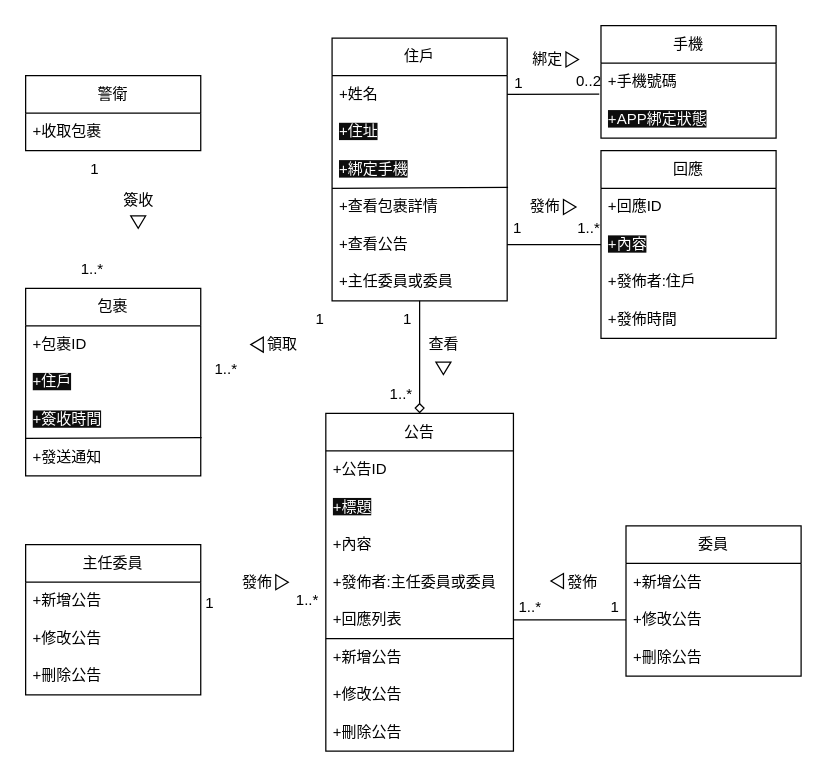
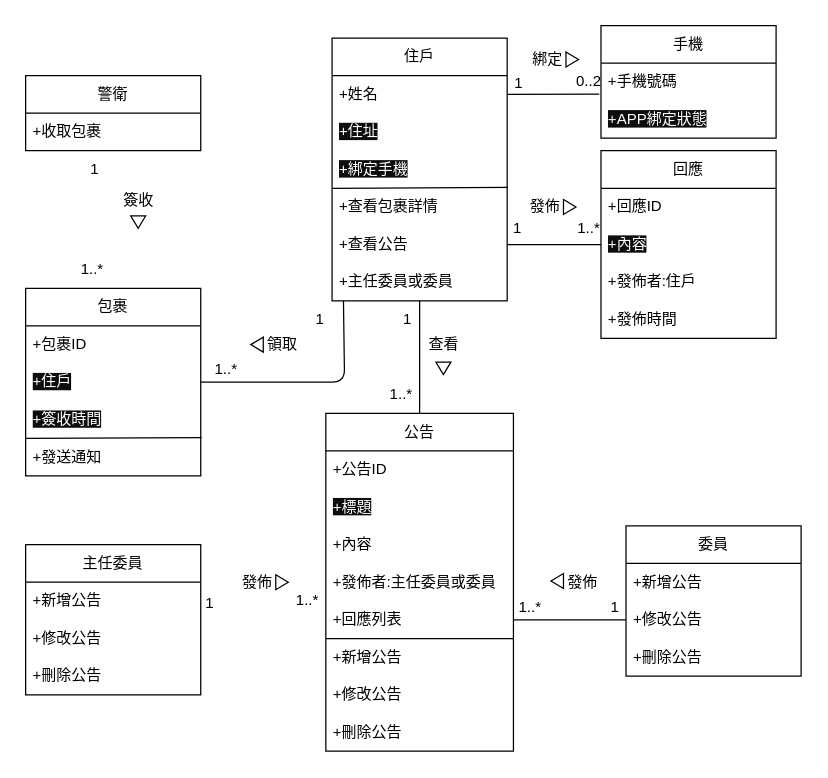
  <mxCell id="0" />
  <mxCell id="1" parent="0" />
  <mxCell id="2" value="住戶" style="swimlane;fontStyle=0;childLayout=stackLayout;horizontal=1;startSize=30;horizontalStack=0;resizeParent=1;resizeParentMax=0;resizeLast=0;collapsible=1;marginBottom=0;whiteSpace=wrap;html=1;" parent="1" vertex="1"><mxGeometry x="265" y="30" width="140" height="210" as="geometry" /></mxCell>
  <mxCell id="3" value="&lt;font style=&quot;font-size: 12px;&quot;&gt;+姓名&lt;/font&gt;" style="text;strokeColor=none;fillColor=none;align=left;verticalAlign=middle;spacingLeft=4;spacingRight=4;overflow=hidden;points=[[0,0.5],[1,0.5]];portConstraint=eastwest;rotatable=0;whiteSpace=wrap;html=1;" parent="2" vertex="1"><mxGeometry y="30" width="140" height="30" as="geometry" /></mxCell>
  <mxCell id="4" value="&lt;span style=&quot;color: rgb(255, 255, 255); background-color: rgb(13, 13, 13);&quot;&gt;&lt;font style=&quot;font-size: 12px;&quot;&gt;+住址&lt;/font&gt;&lt;/span&gt;" style="text;strokeColor=none;fillColor=none;align=left;verticalAlign=middle;spacingLeft=4;spacingRight=4;overflow=hidden;points=[[0,0.5],[1,0.5]];portConstraint=eastwest;rotatable=0;whiteSpace=wrap;html=1;" parent="2" vertex="1"><mxGeometry y="60" width="140" height="30" as="geometry" /></mxCell>
  <mxCell id="5" value="" style="endArrow=none;html=1;fontFamily=Helvetica;fontSize=14;entryX=1.005;entryY=-0.022;entryDx=0;entryDy=0;entryPerimeter=0;" parent="2" target="7" edge="1"><mxGeometry width="50" height="50" relative="1" as="geometry"><mxPoint y="120" as="sourcePoint" /><mxPoint x="50" y="70" as="targetPoint" /></mxGeometry></mxCell>
  <mxCell id="6" value="&lt;span style=&quot;color: rgb(255, 255, 255); background-color: rgb(13, 13, 13);&quot;&gt;&lt;font style=&quot;font-size: 12px;&quot;&gt;+綁定手機&lt;/font&gt;&lt;/span&gt;" style="text;strokeColor=none;fillColor=none;align=left;verticalAlign=middle;spacingLeft=4;spacingRight=4;overflow=hidden;points=[[0,0.5],[1,0.5]];portConstraint=eastwest;rotatable=0;whiteSpace=wrap;html=1;" parent="2" vertex="1"><mxGeometry y="90" width="140" height="30" as="geometry" /></mxCell>
  <mxCell id="7" value="&lt;font style=&quot;font-size: 12px;&quot;&gt;+查看包裹詳情&lt;/font&gt;" style="text;strokeColor=none;fillColor=none;align=left;verticalAlign=middle;spacingLeft=4;spacingRight=4;overflow=hidden;points=[[0,0.5],[1,0.5]];portConstraint=eastwest;rotatable=0;whiteSpace=wrap;html=1;" parent="2" vertex="1"><mxGeometry y="120" width="140" height="30" as="geometry" /></mxCell>
  <mxCell id="8" value="&lt;font style=&quot;font-size: 12px;&quot;&gt;+查看公告&lt;/font&gt;" style="text;strokeColor=none;fillColor=none;align=left;verticalAlign=middle;spacingLeft=4;spacingRight=4;overflow=hidden;points=[[0,0.5],[1,0.5]];portConstraint=eastwest;rotatable=0;whiteSpace=wrap;html=1;" parent="2" vertex="1"><mxGeometry y="150" width="140" height="30" as="geometry" /></mxCell>
  <mxCell id="9" value="&lt;font style=&quot;font-size: 12px;&quot;&gt;+主任委員或委員&lt;/font&gt;" style="text;strokeColor=none;fillColor=none;align=left;verticalAlign=middle;spacingLeft=4;spacingRight=4;overflow=hidden;points=[[0,0.5],[1,0.5]];portConstraint=eastwest;rotatable=0;whiteSpace=wrap;html=1;" parent="2" vertex="1"><mxGeometry y="180" width="140" height="30" as="geometry" /></mxCell>
  <mxCell id="10" value="公告" style="swimlane;fontStyle=0;childLayout=stackLayout;horizontal=1;startSize=30;horizontalStack=0;resizeParent=1;resizeParentMax=0;resizeLast=0;collapsible=1;marginBottom=0;whiteSpace=wrap;html=1;" parent="1" vertex="1"><mxGeometry x="260" y="330" width="150" height="270" as="geometry" /></mxCell>
  <mxCell id="11" value="&lt;font style=&quot;font-size: 12px;&quot;&gt;+公告ID&lt;/font&gt;" style="text;strokeColor=none;fillColor=none;align=left;verticalAlign=middle;spacingLeft=4;spacingRight=4;overflow=hidden;points=[[0,0.5],[1,0.5]];portConstraint=eastwest;rotatable=0;whiteSpace=wrap;html=1;" parent="10" vertex="1"><mxGeometry y="30" width="150" height="30" as="geometry" /></mxCell>
  <mxCell id="12" value="&lt;span style=&quot;color: rgb(255, 255, 255); background-color: rgb(13, 13, 13);&quot;&gt;&lt;font style=&quot;font-size: 12px;&quot;&gt;+標題&lt;/font&gt;&lt;/span&gt;" style="text;strokeColor=none;fillColor=none;align=left;verticalAlign=middle;spacingLeft=4;spacingRight=4;overflow=hidden;points=[[0,0.5],[1,0.5]];portConstraint=eastwest;rotatable=0;whiteSpace=wrap;html=1;" parent="10" vertex="1"><mxGeometry y="60" width="150" height="30" as="geometry" /></mxCell>
  <mxCell id="13" value="&lt;font style=&quot;font-size: 12px;&quot;&gt;+內容&lt;/font&gt;" style="text;strokeColor=none;fillColor=none;align=left;verticalAlign=middle;spacingLeft=4;spacingRight=4;overflow=hidden;points=[[0,0.5],[1,0.5]];portConstraint=eastwest;rotatable=0;whiteSpace=wrap;html=1;" parent="10" vertex="1"><mxGeometry y="90" width="150" height="30" as="geometry" /></mxCell>
  <mxCell id="14" value="&lt;font style=&quot;font-size: 12px;&quot;&gt;+發佈者:主任委員或委員&lt;/font&gt;" style="text;strokeColor=none;fillColor=none;align=left;verticalAlign=middle;spacingLeft=4;spacingRight=4;overflow=hidden;points=[[0,0.5],[1,0.5]];portConstraint=eastwest;rotatable=0;whiteSpace=wrap;html=1;" parent="10" vertex="1"><mxGeometry y="120" width="150" height="30" as="geometry" /></mxCell>
  <mxCell id="15" value="" style="endArrow=none;html=1;fontFamily=Helvetica;fontSize=12;entryX=1;entryY=0;entryDx=0;entryDy=0;entryPerimeter=0;" parent="10" target="17" edge="1"><mxGeometry width="50" height="50" relative="1" as="geometry"><mxPoint y="180" as="sourcePoint" /><mxPoint x="50" y="130" as="targetPoint" /></mxGeometry></mxCell>
  <mxCell id="16" value="&lt;font style=&quot;font-size: 12px;&quot;&gt;+回應列表&lt;/font&gt;" style="text;strokeColor=none;fillColor=none;align=left;verticalAlign=middle;spacingLeft=4;spacingRight=4;overflow=hidden;points=[[0,0.5],[1,0.5]];portConstraint=eastwest;rotatable=0;whiteSpace=wrap;html=1;" parent="10" vertex="1"><mxGeometry y="150" width="150" height="30" as="geometry" /></mxCell>
  <mxCell id="17" value="+新增公告" style="text;strokeColor=none;fillColor=none;align=left;verticalAlign=middle;spacingLeft=4;spacingRight=4;overflow=hidden;points=[[0,0.5],[1,0.5]];portConstraint=eastwest;rotatable=0;whiteSpace=wrap;html=1;" parent="10" vertex="1"><mxGeometry y="180" width="150" height="30" as="geometry" /></mxCell>
  <mxCell id="18" value="+修改公告" style="text;strokeColor=none;fillColor=none;align=left;verticalAlign=middle;spacingLeft=4;spacingRight=4;overflow=hidden;points=[[0,0.5],[1,0.5]];portConstraint=eastwest;rotatable=0;whiteSpace=wrap;html=1;" parent="10" vertex="1"><mxGeometry y="210" width="150" height="30" as="geometry" /></mxCell>
  <mxCell id="19" value="+刪除公告" style="text;strokeColor=none;fillColor=none;align=left;verticalAlign=middle;spacingLeft=4;spacingRight=4;overflow=hidden;points=[[0,0.5],[1,0.5]];portConstraint=eastwest;rotatable=0;whiteSpace=wrap;html=1;" parent="10" vertex="1"><mxGeometry y="240" width="150" height="30" as="geometry" /></mxCell>
  <mxCell id="20" style="edgeStyle=none;html=1;entryX=1;entryY=0.5;entryDx=0;entryDy=0;endArrow=none;endFill=0;" parent="1" source="21" target="8" edge="1"><mxGeometry relative="1" as="geometry" /></mxCell>
  <mxCell id="21" value="回應" style="swimlane;fontStyle=0;childLayout=stackLayout;horizontal=1;startSize=30;horizontalStack=0;resizeParent=1;resizeParentMax=0;resizeLast=0;collapsible=1;marginBottom=0;whiteSpace=wrap;html=1;" parent="1" vertex="1"><mxGeometry x="480" y="120" width="140" height="150" as="geometry" /></mxCell>
  <mxCell id="22" value="&lt;font style=&quot;font-size: 12px;&quot;&gt;+回應ID&lt;/font&gt;" style="text;strokeColor=none;fillColor=none;align=left;verticalAlign=middle;spacingLeft=4;spacingRight=4;overflow=hidden;points=[[0,0.5],[1,0.5]];portConstraint=eastwest;rotatable=0;whiteSpace=wrap;html=1;" parent="21" vertex="1"><mxGeometry y="30" width="140" height="30" as="geometry" /></mxCell>
  <mxCell id="23" value="&lt;span style=&quot;color: rgb(255, 255, 255); background-color: rgb(13, 13, 13);&quot;&gt;&lt;font style=&quot;font-size: 12px;&quot;&gt;+內容&lt;/font&gt;&lt;/span&gt;" style="text;strokeColor=none;fillColor=none;align=left;verticalAlign=middle;spacingLeft=4;spacingRight=4;overflow=hidden;points=[[0,0.5],[1,0.5]];portConstraint=eastwest;rotatable=0;whiteSpace=wrap;html=1;" parent="21" vertex="1"><mxGeometry y="60" width="140" height="30" as="geometry" /></mxCell>
  <mxCell id="24" value="+發佈者:住戶" style="text;strokeColor=none;fillColor=none;align=left;verticalAlign=middle;spacingLeft=4;spacingRight=4;overflow=hidden;points=[[0,0.5],[1,0.5]];portConstraint=eastwest;rotatable=0;whiteSpace=wrap;html=1;" parent="21" vertex="1"><mxGeometry y="90" width="140" height="30" as="geometry" /></mxCell>
  <mxCell id="25" value="+發佈時間" style="text;strokeColor=none;fillColor=none;align=left;verticalAlign=middle;spacingLeft=4;spacingRight=4;overflow=hidden;points=[[0,0.5],[1,0.5]];portConstraint=eastwest;rotatable=0;whiteSpace=wrap;html=1;" parent="21" vertex="1"><mxGeometry y="120" width="140" height="30" as="geometry" /></mxCell>
  <mxCell id="26" value="手機" style="swimlane;fontStyle=0;childLayout=stackLayout;horizontal=1;startSize=30;horizontalStack=0;resizeParent=1;resizeParentMax=0;resizeLast=0;collapsible=1;marginBottom=0;whiteSpace=wrap;html=1;" parent="1" vertex="1"><mxGeometry x="480" y="20" width="140" height="90" as="geometry" /></mxCell>
  <mxCell id="27" value="&lt;font style=&quot;font-size: 12px;&quot;&gt;+手機號碼&lt;/font&gt;" style="text;strokeColor=none;fillColor=none;align=left;verticalAlign=middle;spacingLeft=4;spacingRight=4;overflow=hidden;points=[[0,0.5],[1,0.5]];portConstraint=eastwest;rotatable=0;whiteSpace=wrap;html=1;" parent="26" vertex="1"><mxGeometry y="30" width="140" height="30" as="geometry" /></mxCell>
  <mxCell id="28" value="&lt;span style=&quot;color: rgb(255, 255, 255); background-color: rgb(13, 13, 13);&quot;&gt;&lt;font style=&quot;font-size: 12px;&quot;&gt;+APP綁定狀態&lt;/font&gt;&lt;/span&gt;" style="text;strokeColor=none;fillColor=none;align=left;verticalAlign=middle;spacingLeft=4;spacingRight=4;overflow=hidden;points=[[0,0.5],[1,0.5]];portConstraint=eastwest;rotatable=0;whiteSpace=wrap;html=1;" parent="26" vertex="1"><mxGeometry y="60" width="140" height="30" as="geometry" /></mxCell>
  <mxCell id="29" value="警衛" style="swimlane;fontStyle=0;childLayout=stackLayout;horizontal=1;startSize=30;horizontalStack=0;resizeParent=1;resizeParentMax=0;resizeLast=0;collapsible=1;marginBottom=0;whiteSpace=wrap;html=1;" parent="1" vertex="1"><mxGeometry x="20" y="60" width="140" height="60" as="geometry" /></mxCell>
  <mxCell id="30" value="&lt;font style=&quot;font-size: 12px;&quot;&gt;+收取包裹&lt;/font&gt;" style="text;strokeColor=none;fillColor=none;align=left;verticalAlign=middle;spacingLeft=4;spacingRight=4;overflow=hidden;points=[[0,0.5],[1,0.5]];portConstraint=eastwest;rotatable=0;whiteSpace=wrap;html=1;" parent="29" vertex="1"><mxGeometry y="30" width="140" height="30" as="geometry" /></mxCell>
  <mxCell id="31" value="包裹" style="swimlane;fontStyle=0;childLayout=stackLayout;horizontal=1;startSize=30;horizontalStack=0;resizeParent=1;resizeParentMax=0;resizeLast=0;collapsible=1;marginBottom=0;whiteSpace=wrap;html=1;" parent="1" vertex="1"><mxGeometry x="20" y="230" width="140" height="150" as="geometry" /></mxCell>
  <mxCell id="32" value="&lt;font style=&quot;font-size: 12px;&quot;&gt;+包裹ID&lt;/font&gt;" style="text;strokeColor=none;fillColor=none;align=left;verticalAlign=middle;spacingLeft=4;spacingRight=4;overflow=hidden;points=[[0,0.5],[1,0.5]];portConstraint=eastwest;rotatable=0;whiteSpace=wrap;html=1;" parent="31" vertex="1"><mxGeometry y="30" width="140" height="30" as="geometry" /></mxCell>
  <mxCell id="33" value="&lt;span style=&quot;color: rgb(255, 255, 255); background-color: rgb(13, 13, 13);&quot;&gt;&lt;font style=&quot;font-size: 12px;&quot;&gt;+住戶&lt;/font&gt;&lt;/span&gt;" style="text;strokeColor=none;fillColor=none;align=left;verticalAlign=middle;spacingLeft=4;spacingRight=4;overflow=hidden;points=[[0,0.5],[1,0.5]];portConstraint=eastwest;rotatable=0;whiteSpace=wrap;html=1;" parent="31" vertex="1"><mxGeometry y="60" width="140" height="30" as="geometry" /></mxCell>
  <mxCell id="34" value="" style="endArrow=none;html=1;fontFamily=Helvetica;fontSize=14;entryX=1.005;entryY=-0.022;entryDx=0;entryDy=0;entryPerimeter=0;" parent="31" target="36" edge="1"><mxGeometry width="50" height="50" relative="1" as="geometry"><mxPoint y="120" as="sourcePoint" /><mxPoint x="50" y="70" as="targetPoint" /></mxGeometry></mxCell>
  <mxCell id="35" value="&lt;span style=&quot;color: rgb(255, 255, 255); background-color: rgb(13, 13, 13);&quot;&gt;&lt;font style=&quot;font-size: 12px;&quot;&gt;+簽收時間&lt;/font&gt;&lt;/span&gt;" style="text;strokeColor=none;fillColor=none;align=left;verticalAlign=middle;spacingLeft=4;spacingRight=4;overflow=hidden;points=[[0,0.5],[1,0.5]];portConstraint=eastwest;rotatable=0;whiteSpace=wrap;html=1;" parent="31" vertex="1"><mxGeometry y="90" width="140" height="30" as="geometry" /></mxCell>
  <mxCell id="36" value="&lt;font style=&quot;font-size: 12px;&quot;&gt;+發送通知&lt;/font&gt;" style="text;strokeColor=none;fillColor=none;align=left;verticalAlign=middle;spacingLeft=4;spacingRight=4;overflow=hidden;points=[[0,0.5],[1,0.5]];portConstraint=eastwest;rotatable=0;whiteSpace=wrap;html=1;" parent="31" vertex="1"><mxGeometry y="120" width="140" height="30" as="geometry" /></mxCell>
  <mxCell id="37" value="主任委員" style="swimlane;fontStyle=0;childLayout=stackLayout;horizontal=1;startSize=30;horizontalStack=0;resizeParent=1;resizeParentMax=0;resizeLast=0;collapsible=1;marginBottom=0;whiteSpace=wrap;html=1;" parent="1" vertex="1"><mxGeometry x="20" y="435" width="140" height="120" as="geometry" /></mxCell>
  <mxCell id="38" value="+新增公告" style="text;strokeColor=none;fillColor=none;align=left;verticalAlign=middle;spacingLeft=4;spacingRight=4;overflow=hidden;points=[[0,0.5],[1,0.5]];portConstraint=eastwest;rotatable=0;whiteSpace=wrap;html=1;" parent="37" vertex="1"><mxGeometry y="30" width="140" height="30" as="geometry" /></mxCell>
  <mxCell id="39" value="+修改公告" style="text;strokeColor=none;fillColor=none;align=left;verticalAlign=middle;spacingLeft=4;spacingRight=4;overflow=hidden;points=[[0,0.5],[1,0.5]];portConstraint=eastwest;rotatable=0;whiteSpace=wrap;html=1;" parent="37" vertex="1"><mxGeometry y="60" width="140" height="30" as="geometry" /></mxCell>
  <mxCell id="40" value="+刪除公告" style="text;strokeColor=none;fillColor=none;align=left;verticalAlign=middle;spacingLeft=4;spacingRight=4;overflow=hidden;points=[[0,0.5],[1,0.5]];portConstraint=eastwest;rotatable=0;whiteSpace=wrap;html=1;" parent="37" vertex="1"><mxGeometry y="90" width="140" height="30" as="geometry" /></mxCell>
  <mxCell id="41" value="委員" style="swimlane;fontStyle=0;childLayout=stackLayout;horizontal=1;startSize=30;horizontalStack=0;resizeParent=1;resizeParentMax=0;resizeLast=0;collapsible=1;marginBottom=0;whiteSpace=wrap;html=1;" parent="1" vertex="1"><mxGeometry x="500" y="420" width="140" height="120" as="geometry" /></mxCell>
  <mxCell id="42" value="+新增公告" style="text;strokeColor=none;fillColor=none;align=left;verticalAlign=middle;spacingLeft=4;spacingRight=4;overflow=hidden;points=[[0,0.5],[1,0.5]];portConstraint=eastwest;rotatable=0;whiteSpace=wrap;html=1;" parent="41" vertex="1"><mxGeometry y="30" width="140" height="30" as="geometry" /></mxCell>
  <mxCell id="43" value="+修改公告" style="text;strokeColor=none;fillColor=none;align=left;verticalAlign=middle;spacingLeft=4;spacingRight=4;overflow=hidden;points=[[0,0.5],[1,0.5]];portConstraint=eastwest;rotatable=0;whiteSpace=wrap;html=1;" parent="41" vertex="1"><mxGeometry y="60" width="140" height="30" as="geometry" /></mxCell>
  <mxCell id="44" value="+刪除公告" style="text;strokeColor=none;fillColor=none;align=left;verticalAlign=middle;spacingLeft=4;spacingRight=4;overflow=hidden;points=[[0,0.5],[1,0.5]];portConstraint=eastwest;rotatable=0;whiteSpace=wrap;html=1;" parent="41" vertex="1"><mxGeometry y="90" width="140" height="30" as="geometry" /></mxCell>
  <mxCell id="45" value="1" style="text;html=1;align=center;verticalAlign=middle;resizable=0;points=[];autosize=1;strokeColor=none;fillColor=none;" parent="1" vertex="1"><mxGeometry x="60" y="120" width="30" height="30" as="geometry" /></mxCell>
  <mxCell id="46" value="1..*" style="text;html=1;align=center;verticalAlign=middle;resizable=0;points=[];autosize=1;strokeColor=none;fillColor=none;" parent="1" vertex="1"><mxGeometry x="53" y="200" width="40" height="30" as="geometry" /></mxCell>
  <mxCell id="47" value="簽收" style="text;html=1;align=center;verticalAlign=middle;resizable=0;points=[];autosize=1;strokeColor=none;fillColor=none;" parent="1" vertex="1"><mxGeometry x="85" y="145" width="50" height="30" as="geometry" /></mxCell>
+ <mxCell id="48" style="edgeStyle=none;html=1;endArrow=none;endFill=0;entryX=1;entryY=0.5;entryDx=0;entryDy=0;exitX=0.065;exitY=1.005;exitDx=0;exitDy=0;exitPerimeter=0;" parent="1" source="9" target="33" edge="1"><mxGeometry relative="1" as="geometry"><mxPoint x="335" y="300" as="targetPoint" /><Array as="points"><mxPoint x="275" y="305" /></Array></mxGeometry></mxCell>
  <mxCell id="49" value="1" style="text;html=1;align=center;verticalAlign=middle;resizable=0;points=[];autosize=1;strokeColor=none;fillColor=none;" parent="1" vertex="1"><mxGeometry x="240" y="240" width="30" height="30" as="geometry" /></mxCell>
  <mxCell id="50" value="1..*" style="text;html=1;align=center;verticalAlign=middle;resizable=0;points=[];autosize=1;strokeColor=none;fillColor=none;" parent="1" vertex="1"><mxGeometry x="160" y="280" width="40" height="30" as="geometry" /></mxCell>
  <mxCell id="51" value="領取" style="text;html=1;align=center;verticalAlign=middle;resizable=0;points=[];autosize=1;strokeColor=none;fillColor=none;" parent="1" vertex="1"><mxGeometry x="200" y="260" width="50" height="30" as="geometry" /></mxCell>
- <mxCell id="52" style="edgeStyle=none;html=1;entryX=0.5;entryY=0;entryDx=0;entryDy=0;endArrow=diamond;endFill=0;" parent="1" source="9" target="10" edge="1"><mxGeometry relative="1" as="geometry" /></mxCell>
+ <mxCell id="52" style="edgeStyle=none;html=1;entryX=0.5;entryY=0;entryDx=0;entryDy=0;endArrow=none;endFill=0;" parent="1" source="9" target="10" edge="1"><mxGeometry relative="1" as="geometry" /></mxCell>
  <mxCell id="53" value="1" style="text;html=1;align=center;verticalAlign=middle;resizable=0;points=[];autosize=1;strokeColor=none;fillColor=none;" parent="1" vertex="1"><mxGeometry x="310" y="240" width="30" height="30" as="geometry" /></mxCell>
  <mxCell id="54" value="1..*" style="text;html=1;align=center;verticalAlign=middle;resizable=0;points=[];autosize=1;strokeColor=none;fillColor=none;" parent="1" vertex="1"><mxGeometry x="300" y="300" width="40" height="30" as="geometry" /></mxCell>
  <mxCell id="55" value="查看" style="text;html=1;align=center;verticalAlign=middle;resizable=0;points=[];autosize=1;strokeColor=none;fillColor=none;" parent="1" vertex="1"><mxGeometry x="329" y="260" width="50" height="30" as="geometry" /></mxCell>
  <mxCell id="56" style="edgeStyle=none;html=1;entryX=-0.01;entryY=0.825;entryDx=0;entryDy=0;entryPerimeter=0;endArrow=none;endFill=0;" parent="1" source="3" target="27" edge="1"><mxGeometry relative="1" as="geometry" /></mxCell>
  <mxCell id="57" value="1" style="text;html=1;align=center;verticalAlign=middle;resizable=0;points=[];autosize=1;strokeColor=none;fillColor=none;" parent="1" vertex="1"><mxGeometry x="398" y="167" width="30" height="30" as="geometry" /></mxCell>
  <mxCell id="58" value="1..*" style="text;html=1;align=center;verticalAlign=middle;resizable=0;points=[];autosize=1;strokeColor=none;fillColor=none;" parent="1" vertex="1"><mxGeometry x="450" y="167" width="40" height="30" as="geometry" /></mxCell>
  <mxCell id="59" value="發佈" style="text;html=1;align=center;verticalAlign=middle;resizable=0;points=[];autosize=1;strokeColor=none;fillColor=none;" parent="1" vertex="1"><mxGeometry x="410" y="150" width="50" height="30" as="geometry" /></mxCell>
  <mxCell id="60" value="0..2" style="text;html=1;align=center;verticalAlign=middle;resizable=0;points=[];autosize=1;strokeColor=none;fillColor=none;" parent="1" vertex="1"><mxGeometry x="450" y="50" width="40" height="30" as="geometry" /></mxCell>
  <mxCell id="61" value="1" style="text;html=1;align=center;verticalAlign=middle;resizable=0;points=[];autosize=1;strokeColor=none;fillColor=none;" parent="1" vertex="1"><mxGeometry x="399" y="51" width="30" height="30" as="geometry" /></mxCell>
  <mxCell id="62" value="綁定" style="text;html=1;align=center;verticalAlign=middle;resizable=0;points=[];autosize=1;strokeColor=none;fillColor=none;" parent="1" vertex="1"><mxGeometry x="412" y="32" width="50" height="30" as="geometry" /></mxCell>
  <mxCell id="63" value="" style="triangle;whiteSpace=wrap;html=1;rotation=0;" parent="1" vertex="1"><mxGeometry x="452" y="41" width="10" height="12" as="geometry" /></mxCell>
  <mxCell id="64" value="" style="triangle;whiteSpace=wrap;html=1;rotation=0;" parent="1" vertex="1"><mxGeometry x="450" y="159" width="10" height="12" as="geometry" /></mxCell>
  <mxCell id="65" value="" style="triangle;whiteSpace=wrap;html=1;rotation=90;" parent="1" vertex="1"><mxGeometry x="349" y="288" width="10" height="12" as="geometry" /></mxCell>
  <mxCell id="66" value="" style="triangle;whiteSpace=wrap;html=1;rotation=-180;" parent="1" vertex="1"><mxGeometry x="200" y="269" width="10" height="12" as="geometry" /></mxCell>
  <mxCell id="67" value="" style="triangle;whiteSpace=wrap;html=1;rotation=90;" parent="1" vertex="1"><mxGeometry x="105" y="171" width="10" height="12" as="geometry" /></mxCell>
  <mxCell id="68" style="edgeStyle=none;html=1;entryX=0;entryY=0.5;entryDx=0;entryDy=0;endArrow=none;endFill=0;" parent="1" source="16" target="43" edge="1"><mxGeometry relative="1" as="geometry" /></mxCell>
  <mxCell id="69" value="1" style="text;html=1;align=center;verticalAlign=middle;resizable=0;points=[];autosize=1;strokeColor=none;fillColor=none;" parent="1" vertex="1"><mxGeometry x="152" y="467" width="30" height="30" as="geometry" /></mxCell>
  <mxCell id="70" value="1..*" style="text;html=1;align=center;verticalAlign=middle;resizable=0;points=[];autosize=1;strokeColor=none;fillColor=none;" parent="1" vertex="1"><mxGeometry x="225" y="465" width="40" height="30" as="geometry" /></mxCell>
  <mxCell id="71" value="發佈" style="text;html=1;align=center;verticalAlign=middle;resizable=0;points=[];autosize=1;strokeColor=none;fillColor=none;" parent="1" vertex="1"><mxGeometry x="180" y="450" width="50" height="30" as="geometry" /></mxCell>
  <mxCell id="72" value="" style="triangle;whiteSpace=wrap;html=1;rotation=0;" parent="1" vertex="1"><mxGeometry x="220" y="459" width="10" height="12" as="geometry" /></mxCell>
  <mxCell id="73" value="1" style="text;html=1;align=center;verticalAlign=middle;resizable=0;points=[];autosize=1;strokeColor=none;fillColor=none;" parent="1" vertex="1"><mxGeometry x="476" y="470" width="30" height="30" as="geometry" /></mxCell>
  <mxCell id="74" value="1..*" style="text;html=1;align=center;verticalAlign=middle;resizable=0;points=[];autosize=1;strokeColor=none;fillColor=none;" parent="1" vertex="1"><mxGeometry x="403" y="470" width="40" height="30" as="geometry" /></mxCell>
  <mxCell id="75" value="發佈" style="text;html=1;align=center;verticalAlign=middle;resizable=0;points=[];autosize=1;strokeColor=none;fillColor=none;" parent="1" vertex="1"><mxGeometry x="440" y="450" width="50" height="30" as="geometry" /></mxCell>
  <mxCell id="76" value="" style="triangle;whiteSpace=wrap;html=1;rotation=-180;" parent="1" vertex="1"><mxGeometry x="440" y="458" width="10" height="12" as="geometry" /></mxCell>
